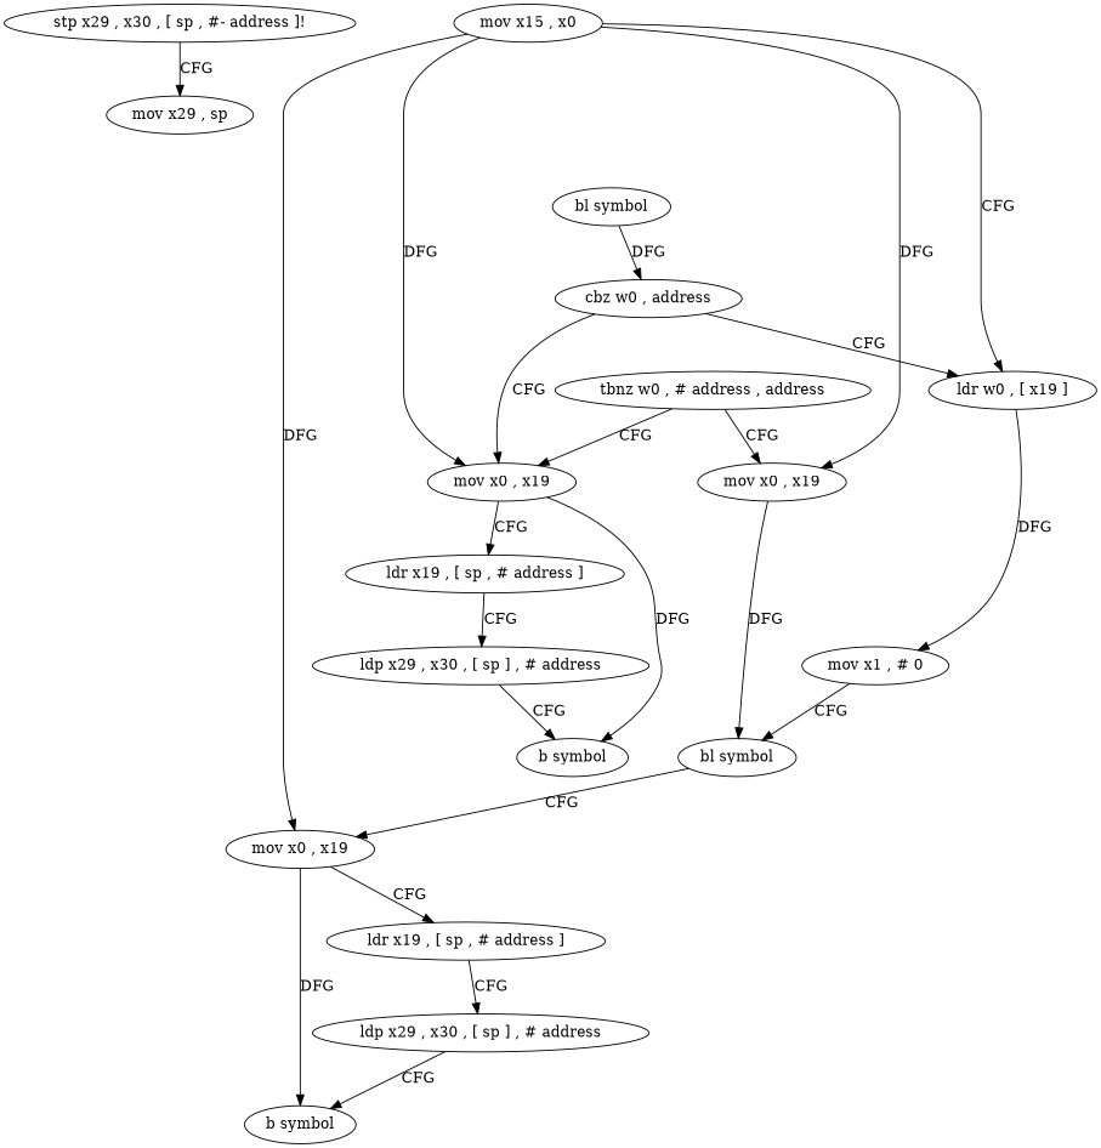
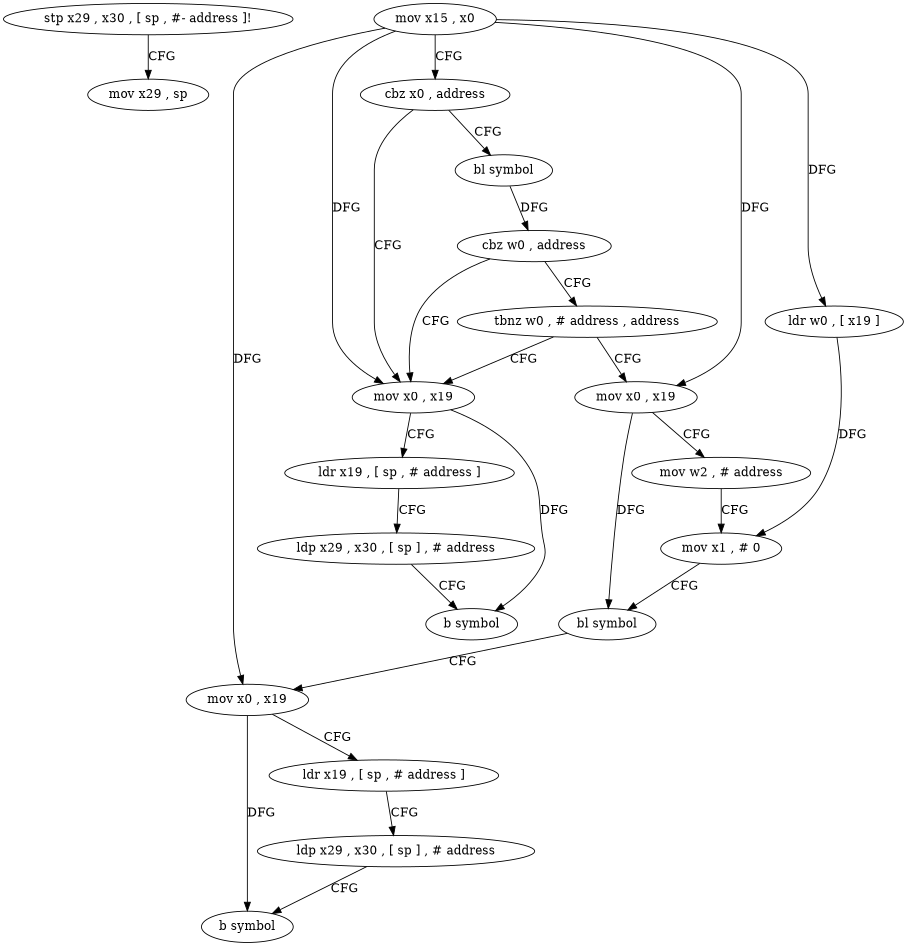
  digraph {
    n1 [label="stp x29 , x30 , [ sp , #- address ]!"]
    n2 [label="mov x29 , sp"]
    n3 [label="mov x15 , x0"]
+   n4 [label="cbz x0 , address"]
    n5 [label="mov x0 , x19"]
    n6 [label="ldr w0 , [ x19 ]"]
    n7 [label="mov x0 , x19"]
    n8 [label="mov x0 , x19"]
    n9 [label="bl symbol"]
    n10 [label="ldr x19 , [ sp , # address ]"]
    n11 [label="b symbol"]
    n12 [label="mov x1 , # 0"]
+   n13 [label="mov w2 , # address"]
    n14 [label="bl symbol"]
    n15 [label="ldr x19 , [ sp , # address ]"]
    n16 [label="b symbol"]
    n17 [label="cbz w0 , address"]
    n18 [label="ldp x29 , x30 , [ sp ] , # address"]
    n19 [label="tbnz w0 , # address , address"]
    n20 [label="ldp x29 , x30 , [ sp ] , # address"]
    n1 -> n2 [label=CFG]
+   n3 -> n4 [label=CFG]
    n3 -> n5 [label=DFG]
-   n3 -> n6 [label=CFG]
+   n3 -> n6 [label=DFG]
    n3 -> n7 [label=DFG]
    n3 -> n8 [label=DFG]
+   n4 -> n5 [label=CFG]
+   n4 -> n9 [label=CFG]
    n5 -> n10 [label=CFG]
    n5 -> n11 [label=DFG]
    n6 -> n12 [label=DFG]
+   n7 -> n13 [label=CFG]
    n7 -> n14 [label=DFG]
    n8 -> n15 [label=CFG]
    n8 -> n16 [label=DFG]
    n9 -> n17 [label=DFG]
    n10 -> n18 [label=CFG]
    n12 -> n14 [label=CFG]
+   n13 -> n12 [label=CFG]
    n14 -> n8 [label=CFG]
    n15 -> n20 [label=CFG]
    n17 -> n5 [label=CFG]
-   n17 -> n6 [label=CFG]
+   n17 -> n19 [label=CFG]
    n18 -> n11 [label=CFG]
    n19 -> n5 [label=CFG]
    n19 -> n7 [label=CFG]
    n20 -> n16 [label=CFG]
  }
